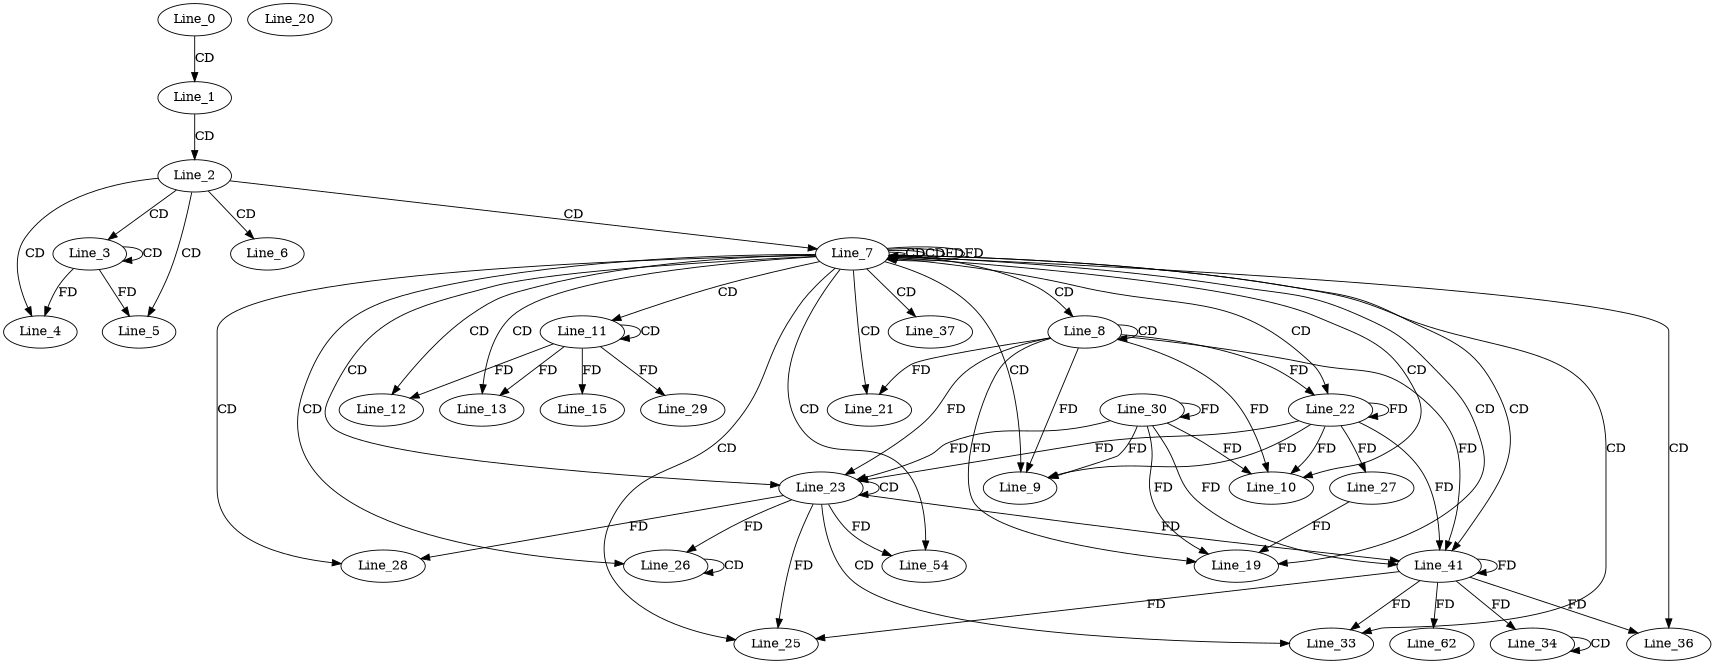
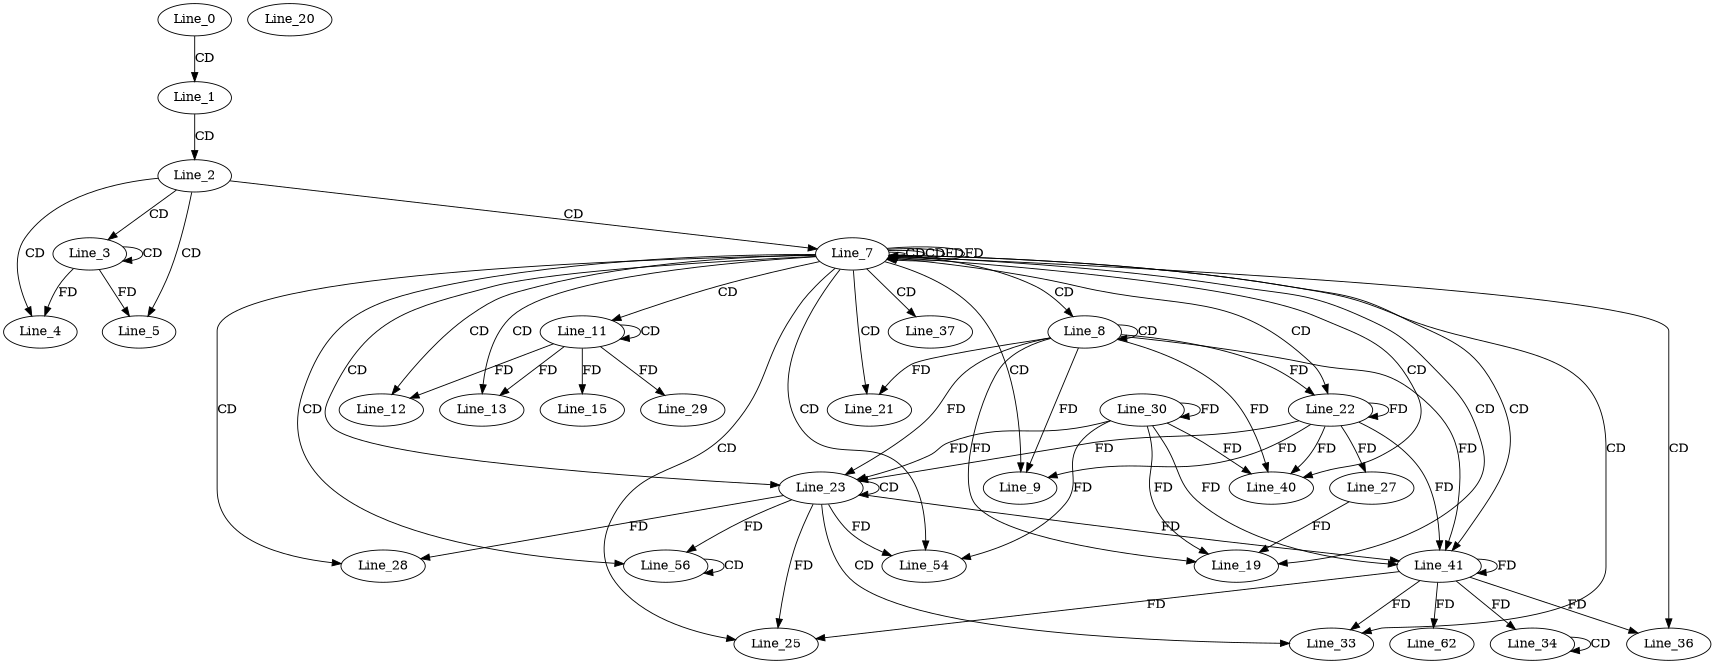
  digraph {
    Line_0
    Line_1
    Line_2
    Line_3
    Line_4
    Line_5
-   Line_6
    Line_7
    Line_8
    Line_9
-   Line_10
+   Line_10 [label=Line_40]
    Line_11
    Line_12
    Line_13
    Line_19
    Line_21
    Line_22
    Line_23
    n19 [label=Line_54]
    Line_25
-   Line_26
+   Line_26 [label=Line_56]
    Line_28
    n23 [label=Line_41]
    Line_33
    Line_37
    Line_36
    Line_29
    Line_15
    Line_27
    n30 [label=Line_62]
    Line_34
    Line_20
    Line_30
    Line_0 -> Line_1 [label=CD]
    Line_1 -> Line_2 [label=CD]
    Line_2 -> Line_3 [label=CD]
    Line_2 -> Line_4 [label=CD]
    Line_2 -> Line_5 [label=CD]
-   Line_2 -> Line_6 [label=CD]
    Line_2 -> Line_7 [label=CD]
    Line_3 -> Line_3 [label=CD]
    Line_3 -> Line_4 [label=FD]
    Line_3 -> Line_5 [label=FD]
    Line_7 -> Line_7 [label=CD]
    Line_7 -> Line_7 [label=CD]
    Line_7 -> Line_7 [label=FD]
    Line_7 -> Line_7 [label=FD]
    Line_7 -> Line_8 [label=CD]
    Line_7 -> Line_9 [label=CD]
    Line_7 -> Line_10 [label=CD]
    Line_7 -> Line_11 [label=CD]
    Line_7 -> Line_12 [label=CD]
    Line_7 -> Line_13 [label=CD]
    Line_7 -> Line_19 [label=CD]
    Line_7 -> Line_21 [label=CD]
    Line_7 -> Line_22 [label=CD]
    Line_7 -> Line_23 [label=CD]
    Line_7 -> n19 [label=CD]
    Line_7 -> Line_25 [label=CD]
    Line_7 -> Line_26 [label=CD]
    Line_7 -> Line_28 [label=CD]
    Line_7 -> n23 [label=CD]
    Line_7 -> Line_33 [label=CD]
    Line_7 -> Line_37 [label=CD]
    Line_7 -> Line_36 [label=CD]
    Line_8 -> Line_8 [label=CD]
    Line_8 -> Line_9 [label=FD]
    Line_8 -> Line_10 [label=FD]
    Line_8 -> Line_19 [label=FD]
    Line_8 -> Line_21 [label=FD]
    Line_8 -> Line_22 [label=FD]
    Line_8 -> Line_23 [label=FD]
    Line_8 -> n23 [label=FD]
    Line_11 -> Line_11 [label=CD]
    Line_11 -> Line_12 [label=FD]
    Line_11 -> Line_13 [label=FD]
    Line_11 -> Line_29 [label=FD]
    Line_11 -> Line_15 [label=FD]
    Line_22 -> Line_9 [label=FD]
    Line_22 -> Line_10 [label=FD]
    Line_22 -> Line_22 [label=FD]
    Line_22 -> Line_23 [label=FD]
    Line_22 -> n23 [label=FD]
    Line_22 -> Line_27 [label=FD]
    Line_23 -> Line_23 [label=CD]
    Line_23 -> n19 [label=FD]
    Line_23 -> Line_25 [label=FD]
    Line_23 -> Line_26 [label=FD]
    Line_23 -> Line_28 [label=FD]
    Line_23 -> n23 [label=FD]
    Line_23 -> Line_33 [label=CD]
    Line_26 -> Line_26 [label=CD]
    n23 -> Line_25 [label=FD]
    n23 -> n23 [label=FD]
    n23 -> Line_33 [label=FD]
    n23 -> Line_36 [label=FD]
    n23 -> n30 [label=FD]
    n23 -> Line_34 [label=FD]
    Line_27 -> Line_19 [label=FD]
    Line_34 -> Line_34 [label=CD]
-   Line_30 -> Line_9 [label=FD]
+   Line_30 -> n19 [label=FD]
    Line_30 -> Line_10 [label=FD]
    Line_30 -> Line_19 [label=FD]
    Line_30 -> Line_23 [label=FD]
    Line_30 -> n23 [label=FD]
    Line_30 -> Line_30 [label=FD]
  }
